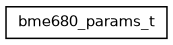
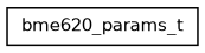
  digraph {
    rankdir=LR
-   n1 [color=black fillcolor=white fontname=Helvetica fontsize=10 height=0.2 label=bme680_params_t shape=record style=filled width=0.4]
+   n1 [color=black fillcolor=white fontname=Helvetica fontsize=10 height=0.2 label=bme620_params_t shape=record style=filled width=0.4]
  }
